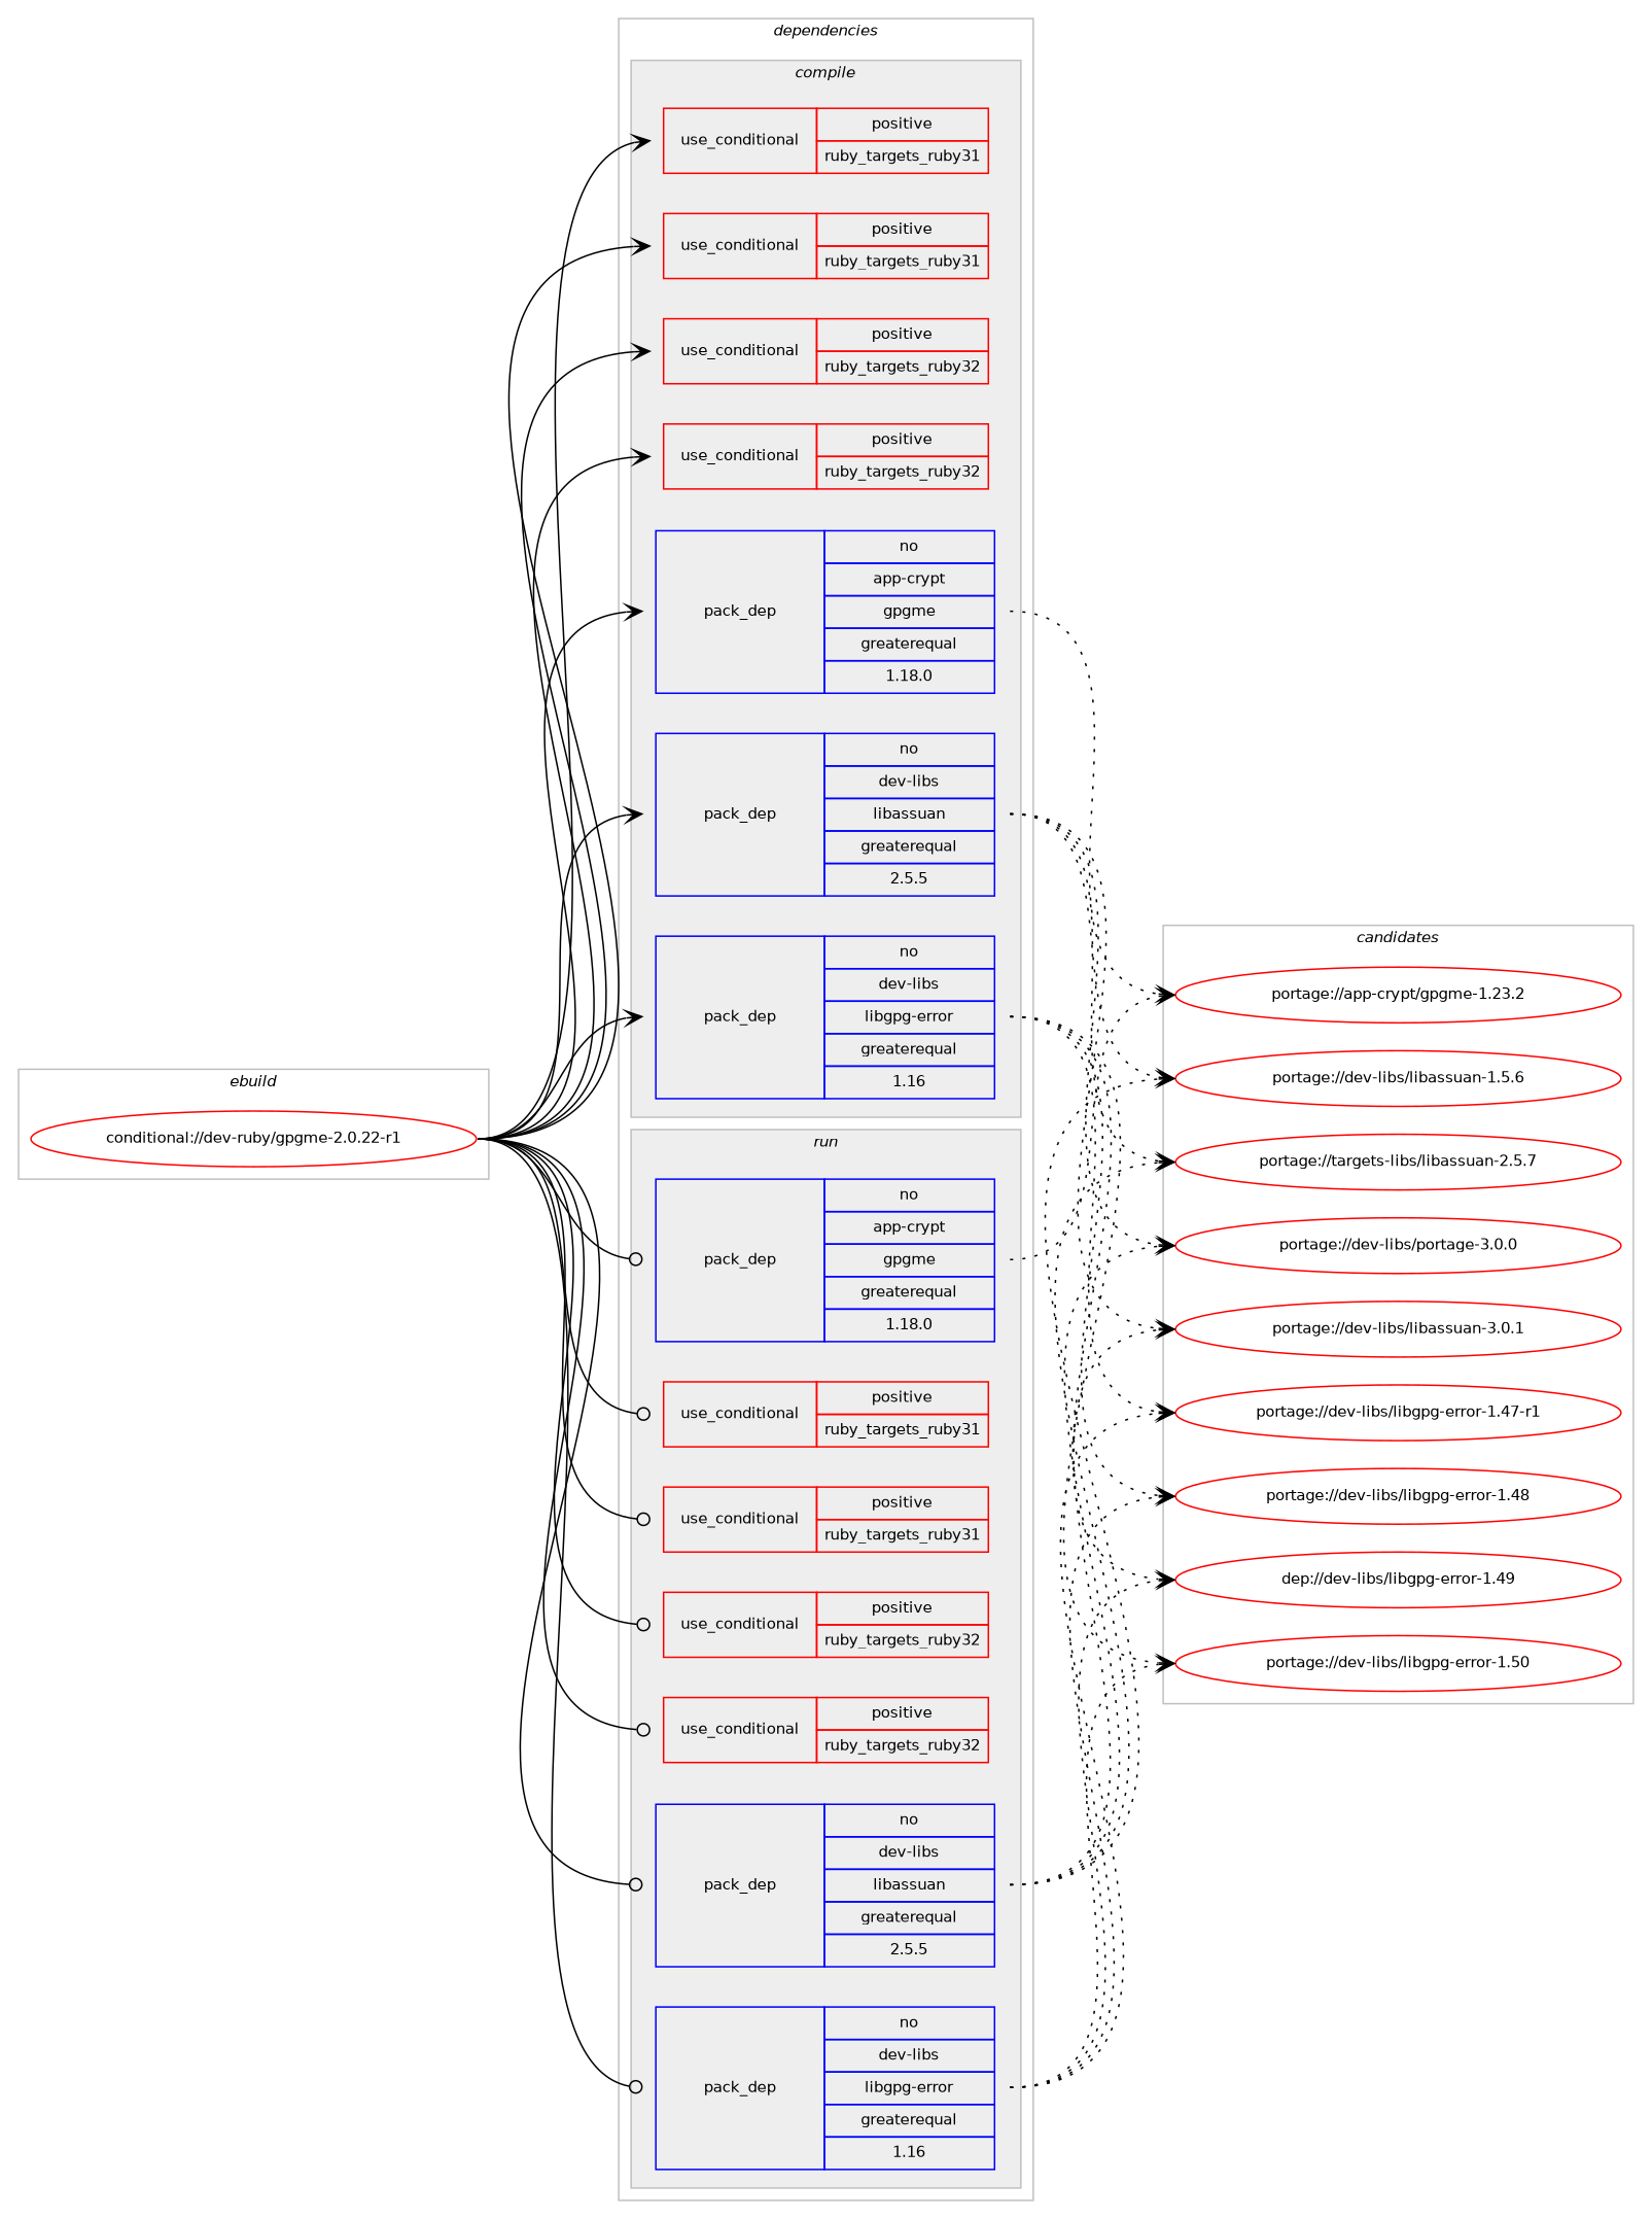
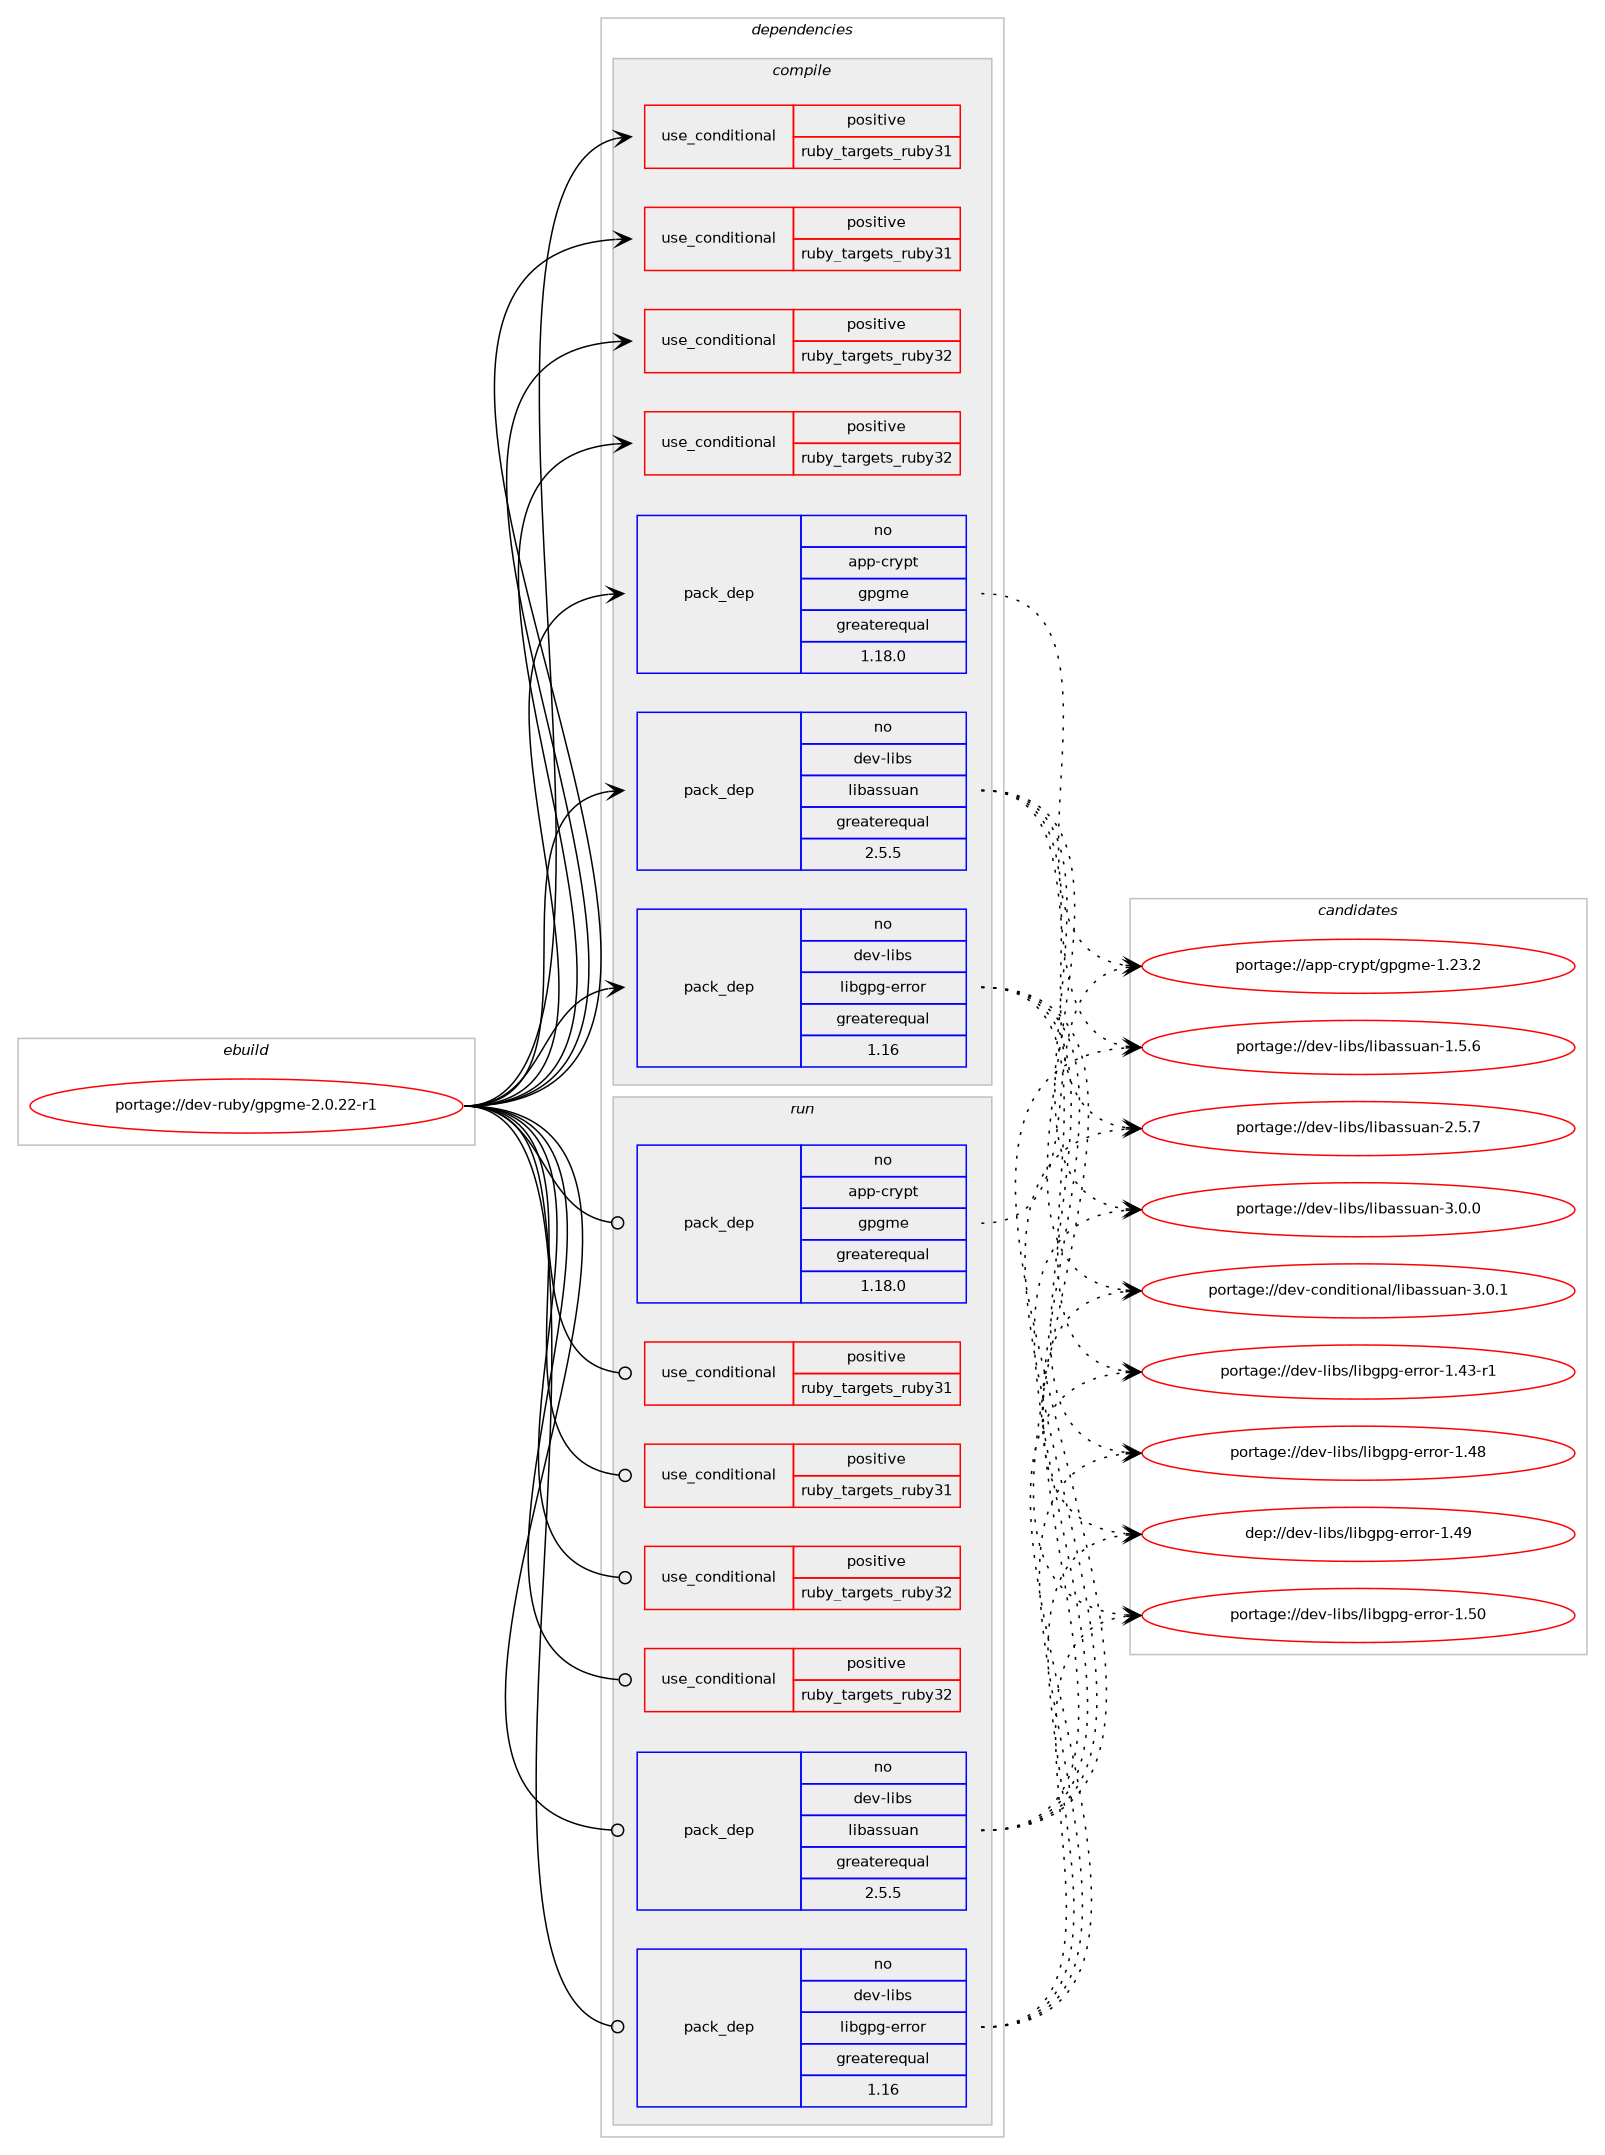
  digraph {
    compound=true
    concentrate=true
    fontname=Helvetica
    fontsize=10
    newrank=true
    rankdir=LR
    ranksep=1.5
    node [color=red fontname=Helvetica fontsize=10 shape=none]
    edge [arrowhead=vee headport=w style=dotted tailport=e weight=100]
-   n1 [label="conditional://dev-ruby/gpgme-2.0.22-r1" width=4 shape=""]
+   n1 [label="portage://dev-ruby/gpgme-2.0.22-r1" width=4 shape=""]
    n2 [label=<<TABLE BORDER="0" CELLBORDER="1" CELLSPACING="0" CELLPADDING="4"><TR><TD ROWSPAN="3" CELLPADDING="10">use_conditional</TD></TR><TR><TD>positive</TD></TR><TR><TD>ruby_targets_ruby31</TD></TR></TABLE>>]
    n3 [label=<<TABLE BORDER="0" CELLBORDER="1" CELLSPACING="0" CELLPADDING="4"><TR><TD ROWSPAN="3" CELLPADDING="10">use_conditional</TD></TR><TR><TD>positive</TD></TR><TR><TD>ruby_targets_ruby31</TD></TR></TABLE>>]
    n4 [label=<<TABLE BORDER="0" CELLBORDER="1" CELLSPACING="0" CELLPADDING="4"><TR><TD ROWSPAN="3" CELLPADDING="10">use_conditional</TD></TR><TR><TD>positive</TD></TR><TR><TD>ruby_targets_ruby32</TD></TR></TABLE>>]
    n5 [label=<<TABLE BORDER="0" CELLBORDER="1" CELLSPACING="0" CELLPADDING="4"><TR><TD ROWSPAN="3" CELLPADDING="10">use_conditional</TD></TR><TR><TD>positive</TD></TR><TR><TD>ruby_targets_ruby32</TD></TR></TABLE>>]
    n6 [color=blue label=<<TABLE BORDER="0" CELLBORDER="1" CELLSPACING="0" CELLPADDING="4" WIDTH="220"><TR><TD ROWSPAN="6" CELLPADDING="30">pack_dep</TD></TR><TR><TD WIDTH="110">no</TD></TR><TR><TD>app-crypt</TD></TR><TR><TD>gpgme</TD></TR><TR><TD>greaterequal</TD></TR><TR><TD>1.18.0</TD></TR></TABLE>>]
    n7 [color=blue label=<<TABLE BORDER="0" CELLBORDER="1" CELLSPACING="0" CELLPADDING="4" WIDTH="220"><TR><TD ROWSPAN="6" CELLPADDING="30">pack_dep</TD></TR><TR><TD WIDTH="110">no</TD></TR><TR><TD>dev-libs</TD></TR><TR><TD>libassuan</TD></TR><TR><TD>greaterequal</TD></TR><TR><TD>2.5.5</TD></TR></TABLE>>]
    n8 [color=blue label=<<TABLE BORDER="0" CELLBORDER="1" CELLSPACING="0" CELLPADDING="4" WIDTH="220"><TR><TD ROWSPAN="6" CELLPADDING="30">pack_dep</TD></TR><TR><TD WIDTH="110">no</TD></TR><TR><TD>dev-libs</TD></TR><TR><TD>libgpg-error</TD></TR><TR><TD>greaterequal</TD></TR><TR><TD>1.16</TD></TR></TABLE>>]
    n9 [color=blue label=<<TABLE BORDER="0" CELLBORDER="1" CELLSPACING="0" CELLPADDING="4" WIDTH="220"><TR><TD ROWSPAN="6" CELLPADDING="30">pack_dep</TD></TR><TR><TD WIDTH="110">no</TD></TR><TR><TD>app-crypt</TD></TR><TR><TD>gpgme</TD></TR><TR><TD>greaterequal</TD></TR><TR><TD>1.18.0</TD></TR></TABLE>>]
    n10 [label=<<TABLE BORDER="0" CELLBORDER="1" CELLSPACING="0" CELLPADDING="4"><TR><TD ROWSPAN="3" CELLPADDING="10">use_conditional</TD></TR><TR><TD>positive</TD></TR><TR><TD>ruby_targets_ruby31</TD></TR></TABLE>>]
    n11 [label=<<TABLE BORDER="0" CELLBORDER="1" CELLSPACING="0" CELLPADDING="4"><TR><TD ROWSPAN="3" CELLPADDING="10">use_conditional</TD></TR><TR><TD>positive</TD></TR><TR><TD>ruby_targets_ruby31</TD></TR></TABLE>>]
    n12 [label=<<TABLE BORDER="0" CELLBORDER="1" CELLSPACING="0" CELLPADDING="4"><TR><TD ROWSPAN="3" CELLPADDING="10">use_conditional</TD></TR><TR><TD>positive</TD></TR><TR><TD>ruby_targets_ruby32</TD></TR></TABLE>>]
    n13 [label=<<TABLE BORDER="0" CELLBORDER="1" CELLSPACING="0" CELLPADDING="4"><TR><TD ROWSPAN="3" CELLPADDING="10">use_conditional</TD></TR><TR><TD>positive</TD></TR><TR><TD>ruby_targets_ruby32</TD></TR></TABLE>>]
    n14 [color=blue label=<<TABLE BORDER="0" CELLBORDER="1" CELLSPACING="0" CELLPADDING="4" WIDTH="220"><TR><TD ROWSPAN="6" CELLPADDING="30">pack_dep</TD></TR><TR><TD WIDTH="110">no</TD></TR><TR><TD>dev-libs</TD></TR><TR><TD>libassuan</TD></TR><TR><TD>greaterequal</TD></TR><TR><TD>2.5.5</TD></TR></TABLE>>]
    n15 [color=blue label=<<TABLE BORDER="0" CELLBORDER="1" CELLSPACING="0" CELLPADDING="4" WIDTH="220"><TR><TD ROWSPAN="6" CELLPADDING="30">pack_dep</TD></TR><TR><TD WIDTH="110">no</TD></TR><TR><TD>dev-libs</TD></TR><TR><TD>libgpg-error</TD></TR><TR><TD>greaterequal</TD></TR><TR><TD>1.16</TD></TR></TABLE>>]
    n16 [label="portage://app-crypt/gpgme-1.23.2" width=4 shape=""]
    n17 [label="portage://dev-libs/libassuan-1.5.6" width=4 shape=""]
-   n18 [label="portage://targets-libs/libassuan-2.5.7" width=4 shape=""]
-   n19 [label="portage://dev-libs/portage-3.0.0" width=4 shape=""]
-   n20 [label="portage://dev-libs/libassuan-3.0.1" width=4 shape=""]
-   n21 [label="portage://dev-libs/libgpg-error-1.47-r1" width=4 shape=""]
+   n18 [label="portage://dev-libs/libassuan-2.5.7" width=4 shape=""]
+   n19 [label="portage://dev-libs/libassuan-3.0.0" width=4 shape=""]
+   n20 [label="portage://dev-conditional/libassuan-3.0.1" width=4 shape=""]
+   n21 [label="portage://dev-libs/libgpg-error-1.43-r1" width=4 shape=""]
    n22 [label="portage://dev-libs/libgpg-error-1.48" width=4 shape=""]
    n23 [label="dep://dev-libs/libgpg-error-1.49" width=4 shape=""]
    n24 [label="portage://dev-libs/libgpg-error-1.50" width=4 shape=""]
    subgraph cluster_1 {
      color=gray
      label=<<i>ebuild</i>>
      rank=same
      n1
    }
    subgraph cluster_2 {
      color=gray
      label=<<i>dependencies</i>>
      subgraph cluster_3 {
        color=gray
        fillcolor="#eeeeee"
        label=<<i>compile</i>>
        style=filled
        subgraph sub_4 {
          color=gray
          fillcolor="#eeeeee"
          label=<<i>compile</i>>
          style=filled
          n2
        }
        subgraph sub_5 {
          color=gray
          fillcolor="#eeeeee"
          label=<<i>compile</i>>
          style=filled
          n3
        }
        subgraph sub_6 {
          color=gray
          fillcolor="#eeeeee"
          label=<<i>compile</i>>
          style=filled
          n4
        }
        subgraph sub_7 {
          color=gray
          fillcolor="#eeeeee"
          label=<<i>compile</i>>
          style=filled
          n5
        }
        subgraph sub_8 {
          color=gray
          fillcolor="#eeeeee"
          label=<<i>compile</i>>
          style=filled
          n6
        }
        subgraph sub_9 {
          color=gray
          fillcolor="#eeeeee"
          label=<<i>compile</i>>
          style=filled
          n7
        }
        subgraph sub_10 {
          color=gray
          fillcolor="#eeeeee"
          label=<<i>compile</i>>
          style=filled
          n8
        }
      }
      subgraph cluster_11 {
        color=gray
        fillcolor="#eeeeee"
        label=<<i>compile and run</i>>
        style=filled
      }
      subgraph cluster_12 {
        color=gray
        fillcolor="#eeeeee"
        label=<<i>run</i>>
        style=filled
        subgraph sub_13 {
          color=gray
          fillcolor="#eeeeee"
          label=<<i>run</i>>
          style=filled
          n9
        }
        subgraph sub_14 {
          color=gray
          fillcolor="#eeeeee"
          label=<<i>run</i>>
          style=filled
          n10
        }
        subgraph sub_15 {
          color=gray
          fillcolor="#eeeeee"
          label=<<i>run</i>>
          style=filled
          n11
        }
        subgraph sub_16 {
          color=gray
          fillcolor="#eeeeee"
          label=<<i>run</i>>
          style=filled
          n12
        }
        subgraph sub_17 {
          color=gray
          fillcolor="#eeeeee"
          label=<<i>run</i>>
          style=filled
          n13
        }
        subgraph sub_18 {
          color=gray
          fillcolor="#eeeeee"
          label=<<i>run</i>>
          style=filled
          n14
        }
        subgraph sub_19 {
          color=gray
          fillcolor="#eeeeee"
          label=<<i>run</i>>
          style=filled
          n15
        }
      }
    }
    subgraph cluster_20 {
      color=gray
      label=<<i>candidates</i>>
      rank=same
      subgraph sub_21 {
        color=black
        label=<<i>candidates</i>>
        nodesep=1
        rank=same
        n16
      }
      subgraph sub_22 {
        color=black
        label=<<i>candidates</i>>
        nodesep=1
        rank=same
        n17
        n18
        n19
        n20
      }
      subgraph sub_23 {
        color=black
        label=<<i>candidates</i>>
        nodesep=1
        rank=same
        n21
        n22
        n23
        n24
      }
      subgraph sub_24 {
        color=black
        label=<<i>candidates</i>>
        nodesep=1
        rank=same
        n16
      }
      subgraph sub_25 {
        color=black
        label=<<i>candidates</i>>
        nodesep=1
        rank=same
        n17
        n18
        n19
        n20
      }
      subgraph sub_26 {
        color=black
        label=<<i>candidates</i>>
        nodesep=1
        rank=same
        n21
        n22
        n23
        n24
      }
    }
    n1 -> n2 [style=solid weight=20]
    n1 -> n3 [style=solid weight=20]
    n1 -> n4 [style=solid weight=20]
    n1 -> n5 [style=solid weight=20]
    n1 -> n6 [style=solid weight=20]
    n1 -> n7 [style=solid weight=20]
    n1 -> n8 [style=solid weight=20]
    n1 -> n9 [arrowhead=odot style=solid weight=20]
    n1 -> n10 [arrowhead=odot style=solid weight=20]
    n1 -> n11 [arrowhead=odot style=solid weight=20]
    n1 -> n12 [arrowhead=odot style=solid weight=20]
    n1 -> n13 [arrowhead=odot style=solid weight=20]
    n1 -> n14 [arrowhead=odot style=solid weight=20]
    n1 -> n15 [arrowhead=odot style=solid weight=20]
    n6 -> n16
    n7 -> n17
    n7 -> n18
    n7 -> n19
    n7 -> n20
    n8 -> n21
    n8 -> n22
    n8 -> n23
    n8 -> n24
    n9 -> n16
    n14 -> n17
    n14 -> n18
    n14 -> n19
    n14 -> n20
    n15 -> n21
    n15 -> n22
    n15 -> n23
    n15 -> n24
  }
